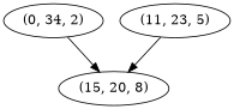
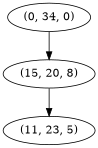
  digraph {
-   "(0, 34, 0)" [label="(0, 34, 2)"]
+   "(0, 34, 0)"
    "(15, 20, 8)"
    "(11, 23, 5)"
    "(0, 34, 0)" -> "(15, 20, 8)"
-   "(11, 23, 5)" -> "(15, 20, 8)"
+   "(15, 20, 8)" -> "(11, 23, 5)"
  }
